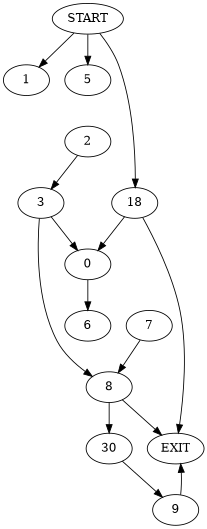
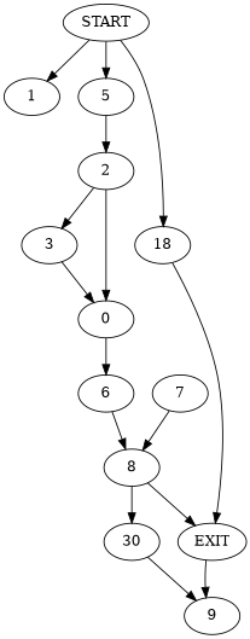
  digraph {
    n1 [label=START]
    1
    5
    n4 [label=18]
    2
    n6 [label=EXIT]
    3
    n8 [label=0]
    6
    8
    7
    n12 [label=30]
    9
    n1 -> 1
    n1 -> 5
    n1 -> n4
+   5 -> 2
    n4 -> n6
    2 -> 3
-   n4 -> n8
+   2 -> n8
    3 -> n8
    n8 -> 6
-   3 -> 8
+   6 -> 8
    8 -> n6
    8 -> n12
    7 -> 8
    n12 -> 9
-   9 -> n6
+   n6 -> 9
  }
